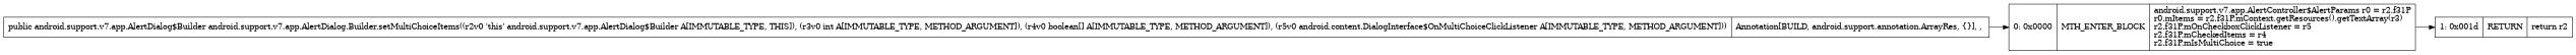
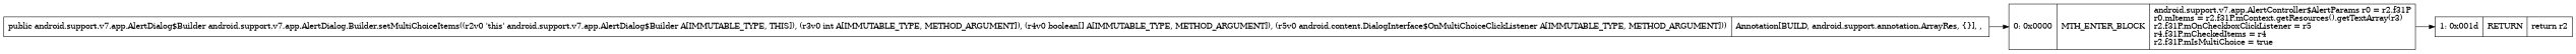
  digraph {
    rankdir=LR
    node [shape=record]
-   n1 [label="{0\:\ 0x0000|MTH_ENTER_BLOCK\l|android.support.v7.app.AlertController$AlertParams r0 = r2.f31P\lr0.mItems = r2.f31P.mContext.getResources().getTextArray(r3)\lr2.f31P.mOnCheckboxClickListener = r5\lr2.f31P.mCheckedItems = r4\lr2.f31P.mIsMultiChoice = true\l}"]
+   n1 [label="{0\:\ 0x0000|MTH_ENTER_BLOCK\l|android.support.v7.app.AlertController$AlertParams r0 = r2.f31P\lr0.mItems = r2.f31P.mContext.getResources().getTextArray(r3)\lr2.f31P.mOnCheckboxClickListener = r5\lr4.f31P.mCheckedItems = r4\lr2.f31P.mIsMultiChoice = true\l}"]
    n2 [label="{1\:\ 0x001d|RETURN\l|return r2\l}"]
    n3 [label="{public android.support.v7.app.AlertDialog$Builder android.support.v7.app.AlertDialog.Builder.setMultiChoiceItems((r2v0 'this' android.support.v7.app.AlertDialog$Builder A[IMMUTABLE_TYPE, THIS]), (r3v0 int A[IMMUTABLE_TYPE, METHOD_ARGUMENT]), (r4v0 boolean[] A[IMMUTABLE_TYPE, METHOD_ARGUMENT]), (r5v0 android.content.DialogInterface$OnMultiChoiceClickListener A[IMMUTABLE_TYPE, METHOD_ARGUMENT]))  | Annotation[BUILD, android.support.annotation.ArrayRes, \{\}], , \l}"]
    n1 -> n2
    n3 -> n1
  }
